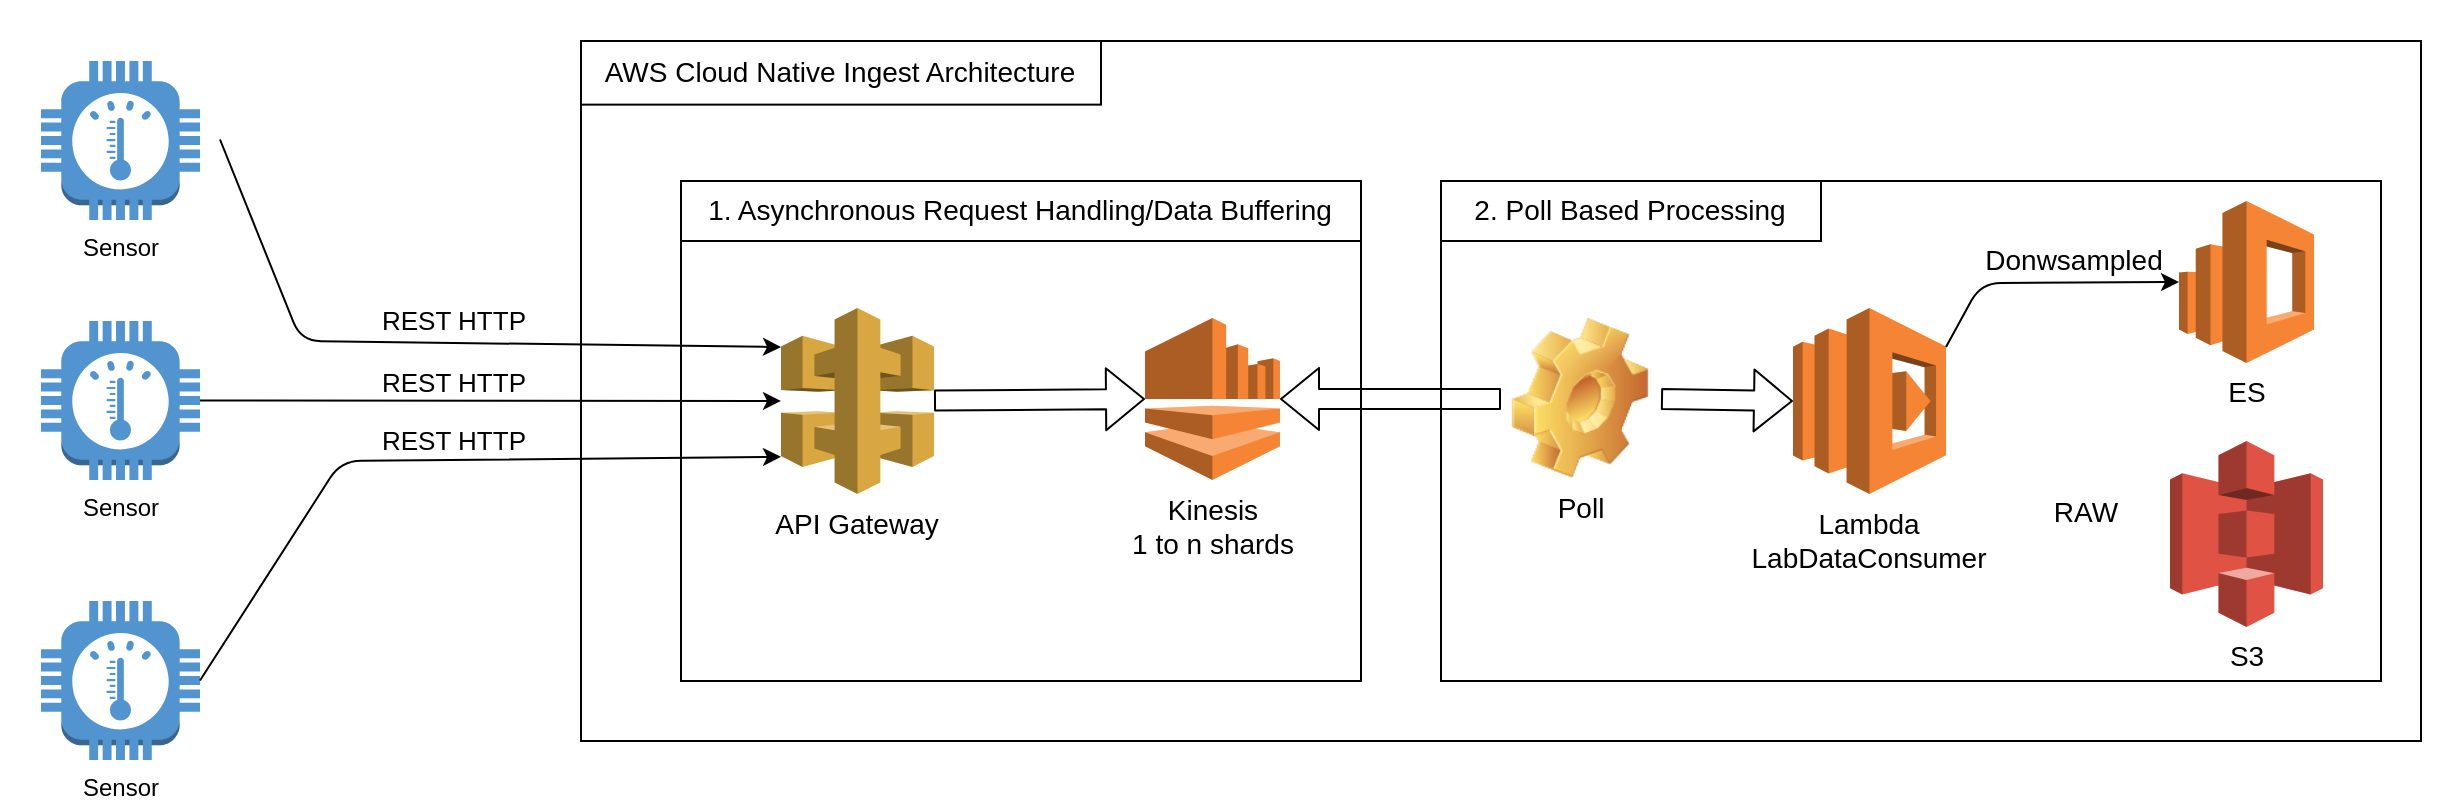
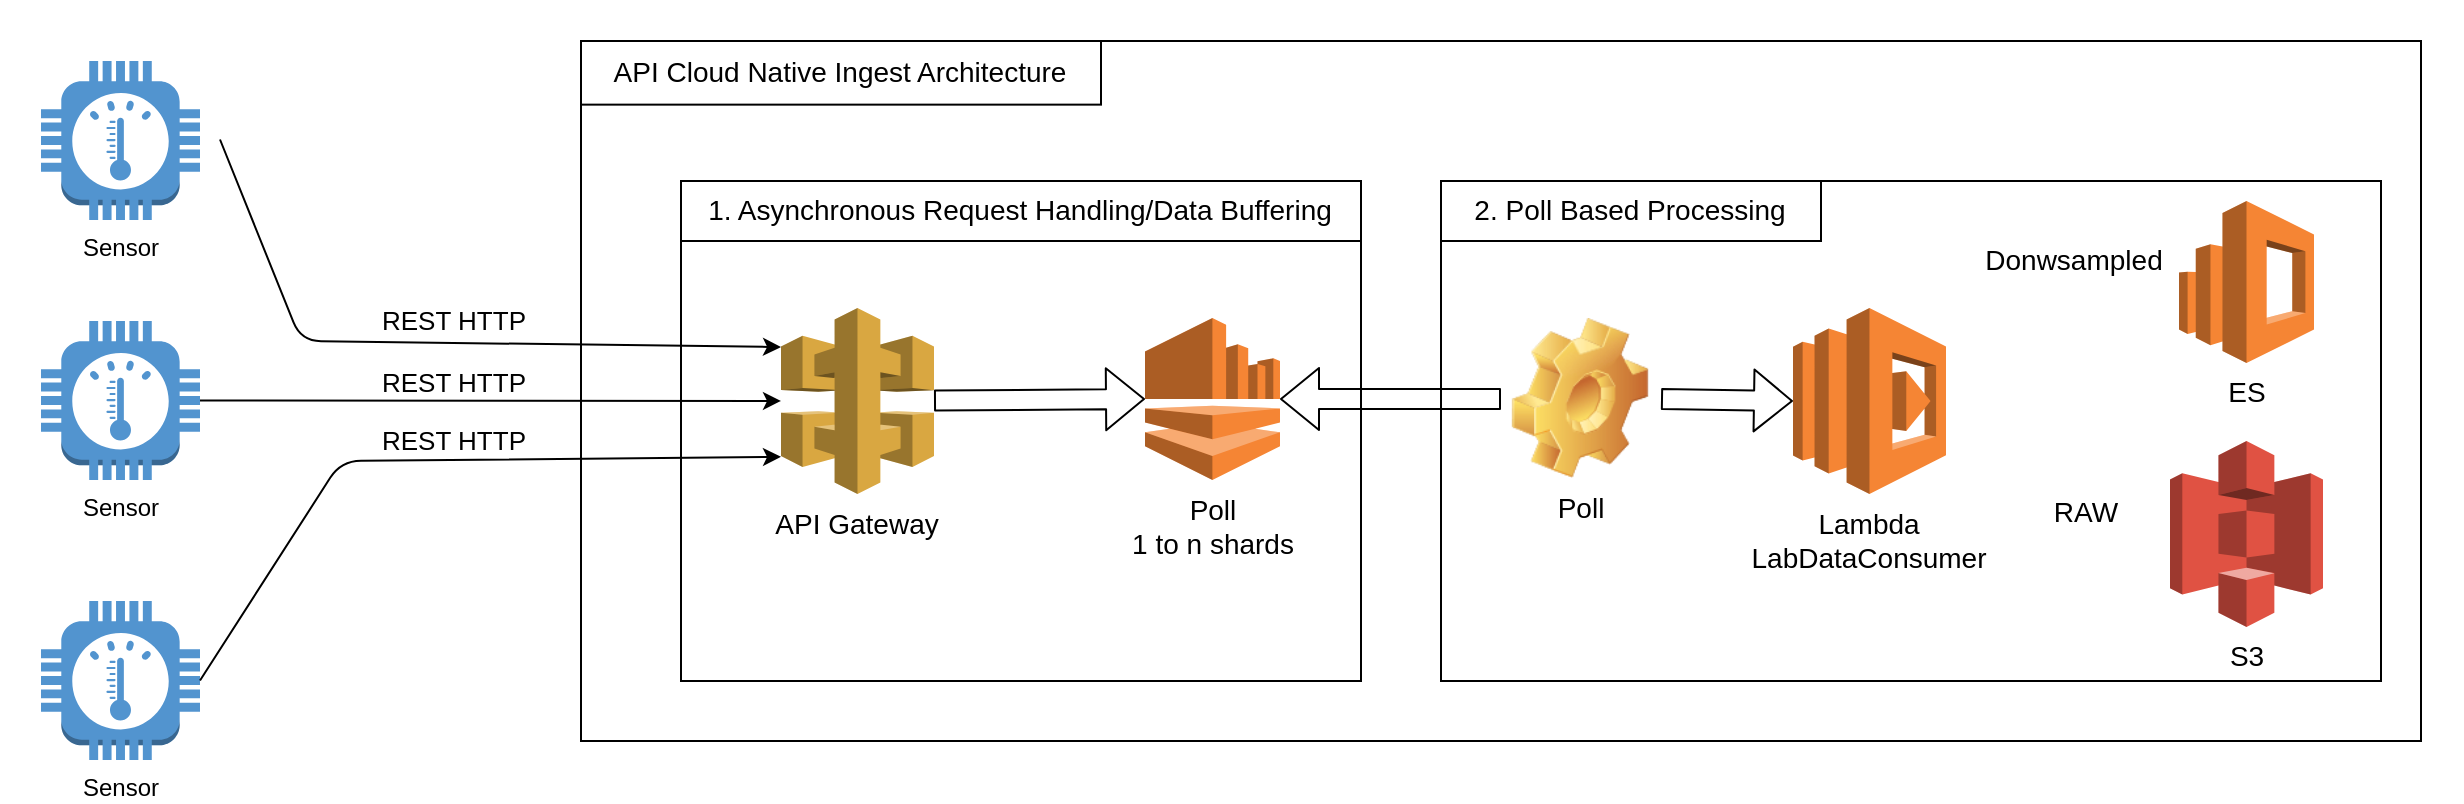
  <mxCell id="0" />
  <mxCell id="1" parent="0" />
  <mxCell id="2" value="" style="group" vertex="1" connectable="0" parent="1"><mxGeometry x="290" y="20" width="920" height="350" as="geometry" /></mxCell>
  <mxCell id="3" value="" style="rounded=0;whiteSpace=wrap;html=1;gradientColor=#ffffff;fillColor=none;" vertex="1" parent="2"><mxGeometry x="430" y="70" width="470" height="250" as="geometry" /></mxCell>
  <mxCell id="4" value="" style="rounded=0;whiteSpace=wrap;html=1;fillColor=none;" parent="2" vertex="1"><mxGeometry width="920" height="350" as="geometry" /></mxCell>
- <mxCell id="5" value="&lt;font style=&quot;font-size: 14px&quot;&gt;AWS Cloud Native Ingest Architecture&lt;/font&gt;" style="rounded=0;whiteSpace=wrap;html=1;fillColor=none;" parent="2" vertex="1"><mxGeometry width="260" height="31.818" as="geometry" /></mxCell>
+ <mxCell id="5" value="&lt;font style=&quot;font-size: 14px&quot;&gt;API Cloud Native Ingest Architecture&lt;/font&gt;" style="rounded=0;whiteSpace=wrap;html=1;fillColor=none;" parent="2" vertex="1"><mxGeometry width="260" height="31.818" as="geometry" /></mxCell>
  <mxCell id="6" value="&lt;font style=&quot;font-size: 14px&quot;&gt;Poll&lt;/font&gt;" style="image;html=1;image=img/lib/clip_art/general/Gear_128x128.png" vertex="1" parent="2"><mxGeometry x="460" y="139" width="80" height="80" as="geometry" /></mxCell>
  <mxCell id="7" value="&lt;font style=&quot;font-size: 14px&quot;&gt;2. Poll Based Processing&lt;/font&gt;" style="rounded=0;whiteSpace=wrap;html=1;fillColor=none;" vertex="1" parent="2"><mxGeometry x="430" y="70" width="190" height="30" as="geometry" /></mxCell>
  <mxCell id="8" value="&lt;font style=&quot;font-size: 14px&quot;&gt;ES&lt;/font&gt;" style="outlineConnect=0;dashed=0;verticalLabelPosition=bottom;verticalAlign=top;align=center;html=1;shape=mxgraph.aws3.elasticsearch_service;fillColor=#F58534;gradientColor=none;" parent="2" vertex="1"><mxGeometry x="799" y="80" width="67.5" height="81" as="geometry" /></mxCell>
  <mxCell id="9" value="S3" style="outlineConnect=0;dashed=0;verticalLabelPosition=bottom;verticalAlign=top;align=center;html=1;shape=mxgraph.aws3.s3;fillColor=#E05243;gradientColor=none;fontSize=14;" vertex="1" parent="2"><mxGeometry x="794.5" y="200" width="76.5" height="93" as="geometry" /></mxCell>
  <mxCell id="10" value="Donwsampled" style="text;html=1;strokeColor=none;fillColor=none;align=center;verticalAlign=middle;whiteSpace=wrap;rounded=0;fontSize=14;" vertex="1" parent="2"><mxGeometry x="727" y="100" width="40" height="20" as="geometry" /></mxCell>
  <mxCell id="11" value="RAW" style="text;html=1;strokeColor=none;fillColor=none;align=center;verticalAlign=middle;whiteSpace=wrap;rounded=0;fontSize=14;" vertex="1" parent="2"><mxGeometry x="733" y="226" width="40" height="20" as="geometry" /></mxCell>
  <mxCell id="12" value="" style="rounded=0;whiteSpace=wrap;html=1;fillColor=none;" parent="1" vertex="1"><mxGeometry x="340" y="90" width="340" height="250" as="geometry" /></mxCell>
- <mxCell id="13" value="&lt;font style=&quot;font-size: 14px&quot;&gt;Kinesis&lt;br&gt;1 to n shards&lt;br&gt;&lt;/font&gt;" style="outlineConnect=0;dashed=0;verticalLabelPosition=bottom;verticalAlign=top;align=center;html=1;shape=mxgraph.aws3.kinesis;fillColor=#F58534;gradientColor=none;" parent="1" vertex="1"><mxGeometry x="572" y="158.5" width="67.5" height="81" as="geometry" /></mxCell>
+ <mxCell id="13" value="&lt;font style=&quot;font-size: 14px&quot;&gt;Poll&lt;br&gt;1 to n shards&lt;br&gt;&lt;/font&gt;" style="outlineConnect=0;dashed=0;verticalLabelPosition=bottom;verticalAlign=top;align=center;html=1;shape=mxgraph.aws3.kinesis;fillColor=#F58534;gradientColor=none;" parent="1" vertex="1"><mxGeometry x="572" y="158.5" width="67.5" height="81" as="geometry" /></mxCell>
  <mxCell id="14" value="&lt;font style=&quot;font-size: 14px&quot;&gt;Lambda&lt;br&gt;LabDataConsumer&lt;br&gt;&lt;/font&gt;" style="outlineConnect=0;dashed=0;verticalLabelPosition=bottom;verticalAlign=top;align=center;html=1;shape=mxgraph.aws3.lambda;fillColor=#F58534;gradientColor=none;" parent="1" vertex="1"><mxGeometry x="896" y="153.5" width="76.5" height="93" as="geometry" /></mxCell>
  <mxCell id="15" value="&lt;font style=&quot;font-size: 14px&quot;&gt;API Gateway&lt;/font&gt;" style="outlineConnect=0;dashed=0;verticalLabelPosition=bottom;verticalAlign=top;align=center;html=1;shape=mxgraph.aws3.api_gateway;fillColor=#D9A741;gradientColor=none;" parent="1" vertex="1"><mxGeometry x="390" y="153.5" width="76.5" height="93" as="geometry" /></mxCell>
  <mxCell id="16" value="Sensor" style="outlineConnect=0;dashed=0;verticalLabelPosition=bottom;verticalAlign=top;align=center;html=1;shape=mxgraph.aws3.thermostat;fillColor=#5294CF;gradientColor=none;" parent="1" vertex="1"><mxGeometry x="20" y="30" width="79.5" height="79.5" as="geometry" /></mxCell>
  <mxCell id="17" value="Sensor" style="outlineConnect=0;dashed=0;verticalLabelPosition=bottom;verticalAlign=top;align=center;html=1;shape=mxgraph.aws3.thermostat;fillColor=#5294CF;gradientColor=none;" parent="1" vertex="1"><mxGeometry x="20" y="160" width="79.5" height="79.5" as="geometry" /></mxCell>
  <mxCell id="18" value="Sensor" style="outlineConnect=0;dashed=0;verticalLabelPosition=bottom;verticalAlign=top;align=center;html=1;shape=mxgraph.aws3.thermostat;fillColor=#5294CF;gradientColor=none;" parent="1" vertex="1"><mxGeometry x="20" y="300" width="79.5" height="79.5" as="geometry" /></mxCell>
  <mxCell id="19" value="&lt;font style=&quot;font-size: 14px&quot;&gt;1. Asynchronous Request Handling/Data Buffering&lt;/font&gt;" style="rounded=0;whiteSpace=wrap;html=1;fillColor=none;" parent="1" vertex="1"><mxGeometry x="340" y="90" width="340" height="30" as="geometry" /></mxCell>
  <mxCell id="20" value="" style="endArrow=classic;html=1;entryX=0;entryY=0.8;entryDx=0;entryDy=0;entryPerimeter=0;exitX=1;exitY=0.5;exitDx=0;exitDy=0;exitPerimeter=0;" parent="1" source="18" target="15" edge="1"><mxGeometry width="50" height="50" relative="1" as="geometry"><mxPoint x="120" y="360" as="sourcePoint" /><mxPoint x="170" y="310" as="targetPoint" /><Array as="points"><mxPoint x="170" y="230" /></Array></mxGeometry></mxCell>
  <mxCell id="21" value="" style="endArrow=classic;html=1;exitX=1;exitY=0.5;exitDx=0;exitDy=0;exitPerimeter=0;" parent="1" source="17" target="15" edge="1"><mxGeometry width="50" height="50" relative="1" as="geometry"><mxPoint x="109.5" y="349.75" as="sourcePoint" /><mxPoint x="400" y="237.9" as="targetPoint" /></mxGeometry></mxCell>
  <mxCell id="22" value="" style="endArrow=classic;html=1;exitX=1;exitY=0.5;exitDx=0;exitDy=0;exitPerimeter=0;entryX=0;entryY=0.21;entryDx=0;entryDy=0;entryPerimeter=0;" parent="1" target="15" edge="1"><mxGeometry width="50" height="50" relative="1" as="geometry"><mxPoint x="109.5" y="69.25" as="sourcePoint" /><mxPoint x="400" y="69.471" as="targetPoint" /><Array as="points"><mxPoint x="150" y="170" /></Array></mxGeometry></mxCell>
  <mxCell id="23" value="&lt;font style=&quot;font-size: 13px&quot;&gt;REST HTTP&lt;/font&gt;" style="text;html=1;strokeColor=none;fillColor=none;align=center;verticalAlign=middle;whiteSpace=wrap;rounded=0;" vertex="1" parent="1"><mxGeometry x="162" y="150.25" width="130" height="20" as="geometry" /></mxCell>
  <mxCell id="24" value="&lt;font style=&quot;font-size: 13px&quot;&gt;REST HTTP&lt;/font&gt;" style="text;html=1;strokeColor=none;fillColor=none;align=center;verticalAlign=middle;whiteSpace=wrap;rounded=0;" vertex="1" parent="1"><mxGeometry x="162" y="181" width="130" height="20" as="geometry" /></mxCell>
  <mxCell id="25" value="&lt;font style=&quot;font-size: 13px&quot;&gt;REST HTTP&lt;/font&gt;" style="text;html=1;strokeColor=none;fillColor=none;align=center;verticalAlign=middle;whiteSpace=wrap;rounded=0;" vertex="1" parent="1"><mxGeometry x="162" y="209.5" width="130" height="20" as="geometry" /></mxCell>
  <mxCell id="26" value="" style="shape=flexArrow;endArrow=classic;html=1;entryX=0;entryY=0.5;entryDx=0;entryDy=0;entryPerimeter=0;" edge="1" parent="1" source="15" target="13"><mxGeometry width="50" height="50" relative="1" as="geometry"><mxPoint x="466.5" y="200.692" as="sourcePoint" /><mxPoint x="780" y="600" as="targetPoint" /></mxGeometry></mxCell>
  <mxCell id="27" value="" style="shape=flexArrow;endArrow=classic;html=1;fontSize=14;entryX=1;entryY=0.5;entryDx=0;entryDy=0;entryPerimeter=0;exitX=0;exitY=0.5;exitDx=0;exitDy=0;" edge="1" parent="1" source="6" target="13"><mxGeometry width="50" height="50" relative="1" as="geometry"><mxPoint x="680" y="230" as="sourcePoint" /><mxPoint x="730" y="180" as="targetPoint" /></mxGeometry></mxCell>
  <mxCell id="28" value="" style="shape=flexArrow;endArrow=classic;html=1;fontSize=14;entryX=0;entryY=0.5;entryDx=0;entryDy=0;entryPerimeter=0;exitX=1;exitY=0.5;exitDx=0;exitDy=0;" edge="1" parent="1" source="6" target="14"><mxGeometry width="50" height="50" relative="1" as="geometry"><mxPoint x="920.5" y="270" as="sourcePoint" /><mxPoint x="810" y="270" as="targetPoint" /></mxGeometry></mxCell>
- <mxCell id="29" value="" style="endArrow=classic;html=1;fontSize=14;exitX=1;exitY=0.21;exitDx=0;exitDy=0;exitPerimeter=0;entryX=0;entryY=0.5;entryDx=0;entryDy=0;entryPerimeter=0;" edge="1" parent="1" source="14" target="8"><mxGeometry width="50" height="50" relative="1" as="geometry"><mxPoint x="990" y="180" as="sourcePoint" /><mxPoint x="1040" y="130" as="targetPoint" /><Array as="points"><mxPoint x="990" y="141" /></Array></mxGeometry></mxCell>
